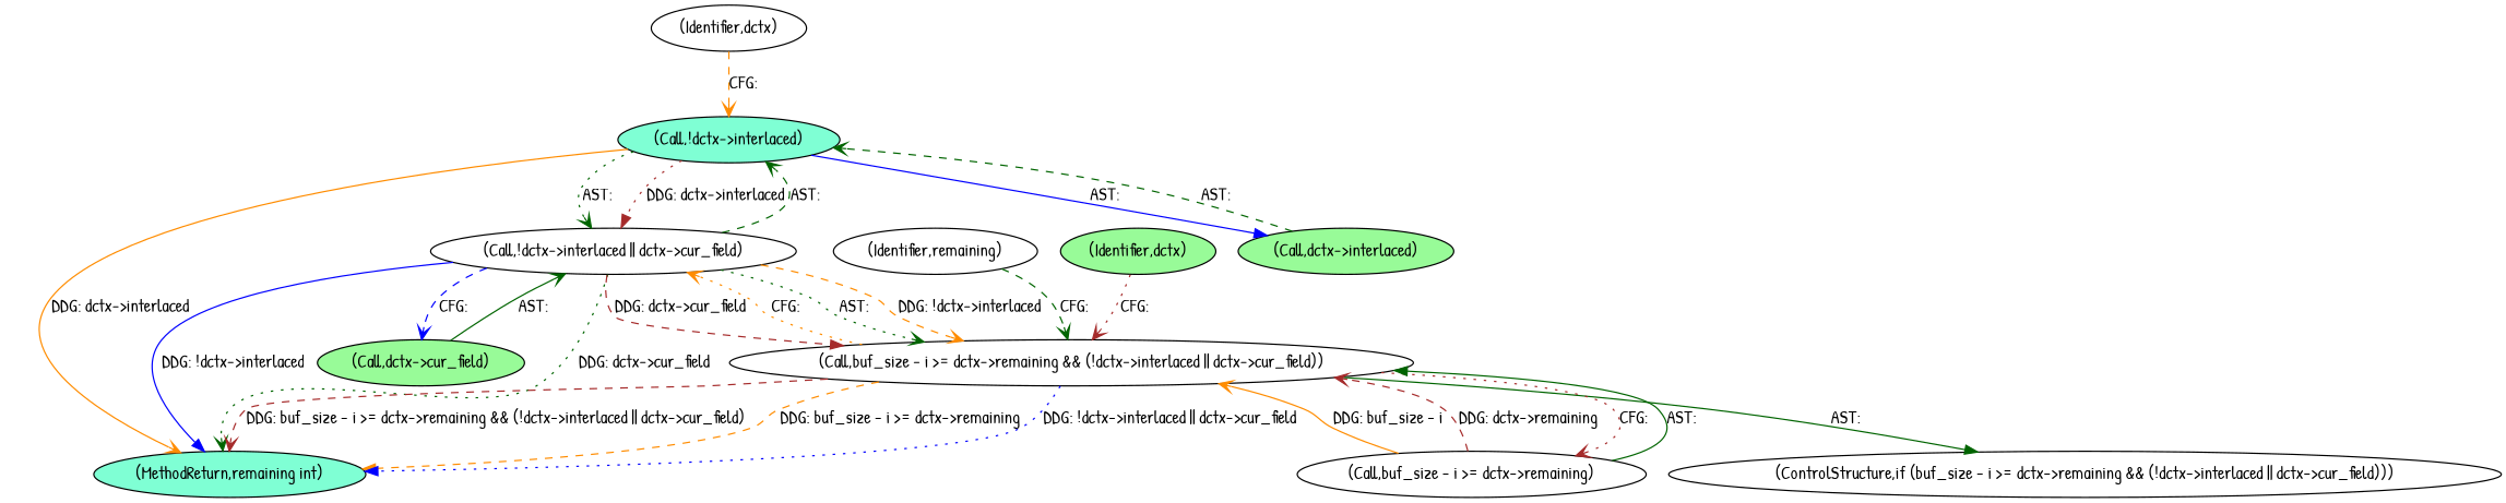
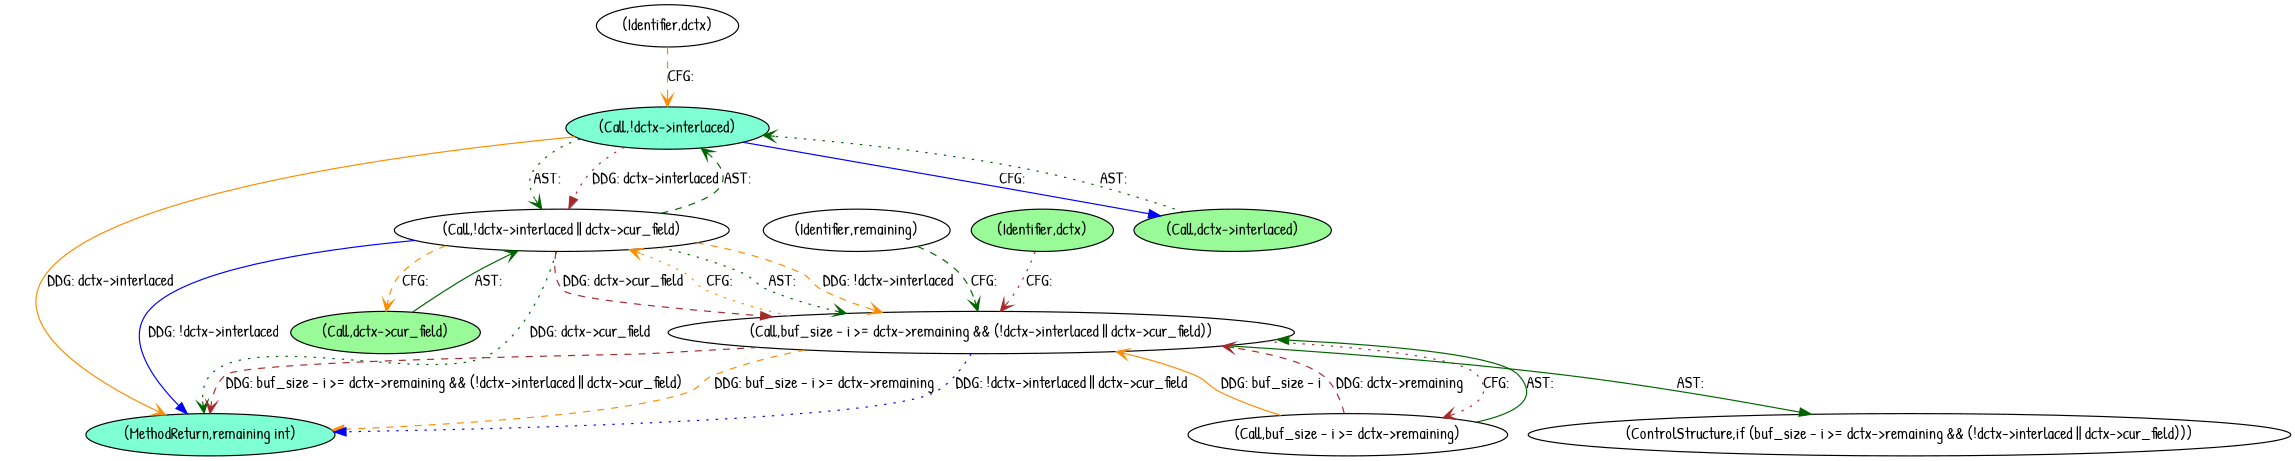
  digraph {
    fontname="Patrick Hand"
    node [fillcolor=white fontname="Patrick Hand" style=filled]
    edge [arrowhead=vee color=darkgreen fontname="Patrick Hand" style=dotted]
    n1 [fillcolor=aquamarine label="(Call,!dctx->interlaced)"]
    n2 [label="(Call,!dctx->interlaced || dctx->cur_field)"]
    n3 [fillcolor=aquamarine label="(MethodReturn,remaining int)"]
    n4 [fillcolor=palegreen label="(Call,dctx->interlaced)"]
    n5 [label="(Call,buf_size - i >= dctx->remaining && (!dctx->interlaced || dctx->cur_field))"]
    n6 [fillcolor=palegreen label="(Call,dctx->cur_field)"]
    n7 [label="(ControlStructure,if (buf_size - i >= dctx->remaining && (!dctx->interlaced || dctx->cur_field)))"]
    n8 [label="(Call,buf_size - i >= dctx->remaining)"]
    n9 [label="(Identifier,remaining)"]
    n10 [fillcolor=palegreen label="(Identifier,dctx)"]
    n11 [label="(Identifier,dctx)"]
    n1 -> n2 [label="AST: "]
    n1 -> n2 [arrowhead=normal color=brown label="DDG: dctx->interlaced"]
    n1 -> n3 [color=darkorange label="DDG: dctx->interlaced" style=solid]
-   n1 -> n4 [arrowhead=normal color=blue label="AST: " style=solid]
+   n1 -> n4 [arrowhead=normal color=blue label="CFG: " style=solid]
    n2 -> n1 [label="AST: " style=dashed]
    n2 -> n3 [arrowhead=normal color=blue label="DDG: !dctx->interlaced" style=solid]
    n2 -> n3 [label="DDG: dctx->cur_field"]
    n2 -> n5 [label="AST: "]
    n2 -> n5 [color=darkorange label="DDG: !dctx->interlaced" style=dashed]
    n2 -> n5 [arrowhead=normal color=brown label="DDG: dctx->cur_field" style=dashed]
-   n2 -> n6 [color=blue label="CFG: " style=dashed]
-   n4 -> n1 [label="AST: " style=dashed]
+   n2 -> n6 [color=darkorange label="CFG: " style=dashed]
+   n4 -> n1 [label="AST: "]
    n5 -> n2 [color=darkorange label="CFG: "]
    n5 -> n3 [arrowhead=normal color=darkorange label="DDG: buf_size - i >= dctx->remaining" style=dashed]
    n5 -> n3 [arrowhead=normal color=blue label="DDG: !dctx->interlaced || dctx->cur_field"]
    n5 -> n3 [color=brown label="DDG: buf_size - i >= dctx->remaining && (!dctx->interlaced || dctx->cur_field)" style=dashed]
    n5 -> n7 [arrowhead=normal label="AST: " style=solid]
    n5 -> n8 [color=brown label="CFG: "]
    n6 -> n2 [label="AST: " style=solid]
    n8 -> n5 [arrowhead=normal label="AST: " style=solid]
    n8 -> n5 [color=darkorange label="DDG: buf_size - i" style=solid]
    n8 -> n5 [color=brown label="DDG: dctx->remaining" style=dashed]
    n9 -> n5 [label="CFG: " style=dashed]
    n10 -> n5 [color=brown label="CFG: "]
    n11 -> n1 [color=darkorange label="CFG: " style=dashed]
  }
